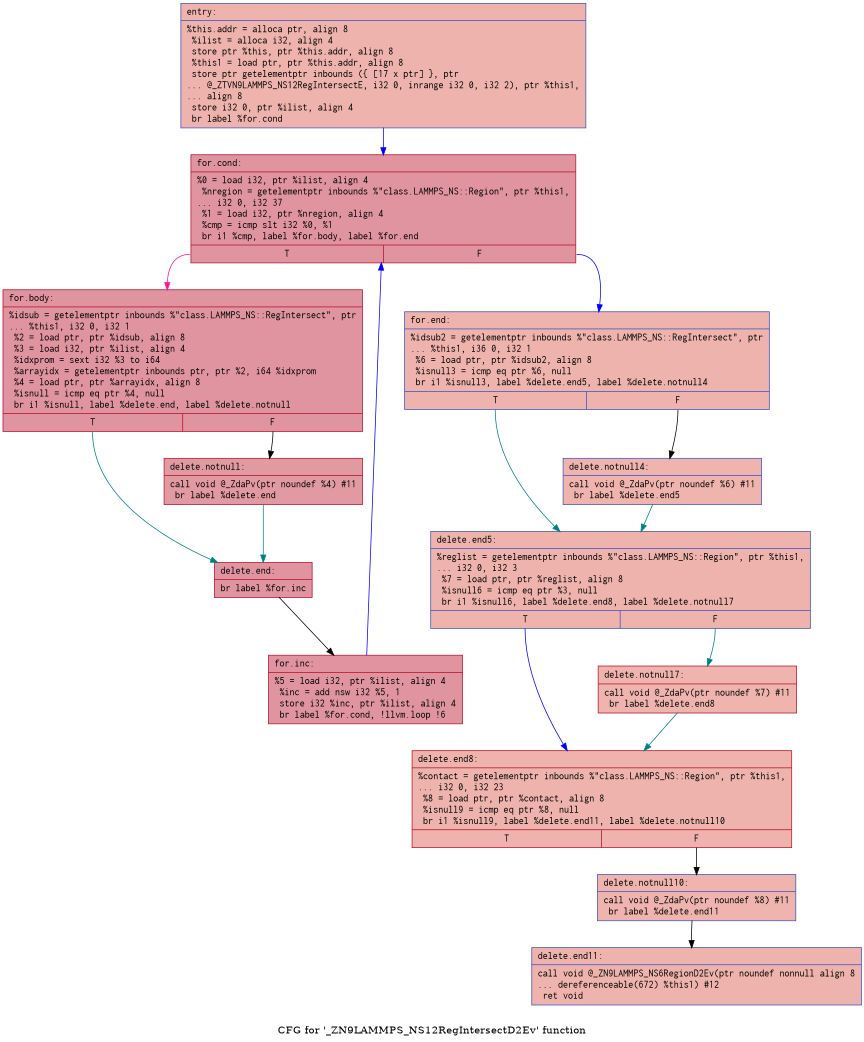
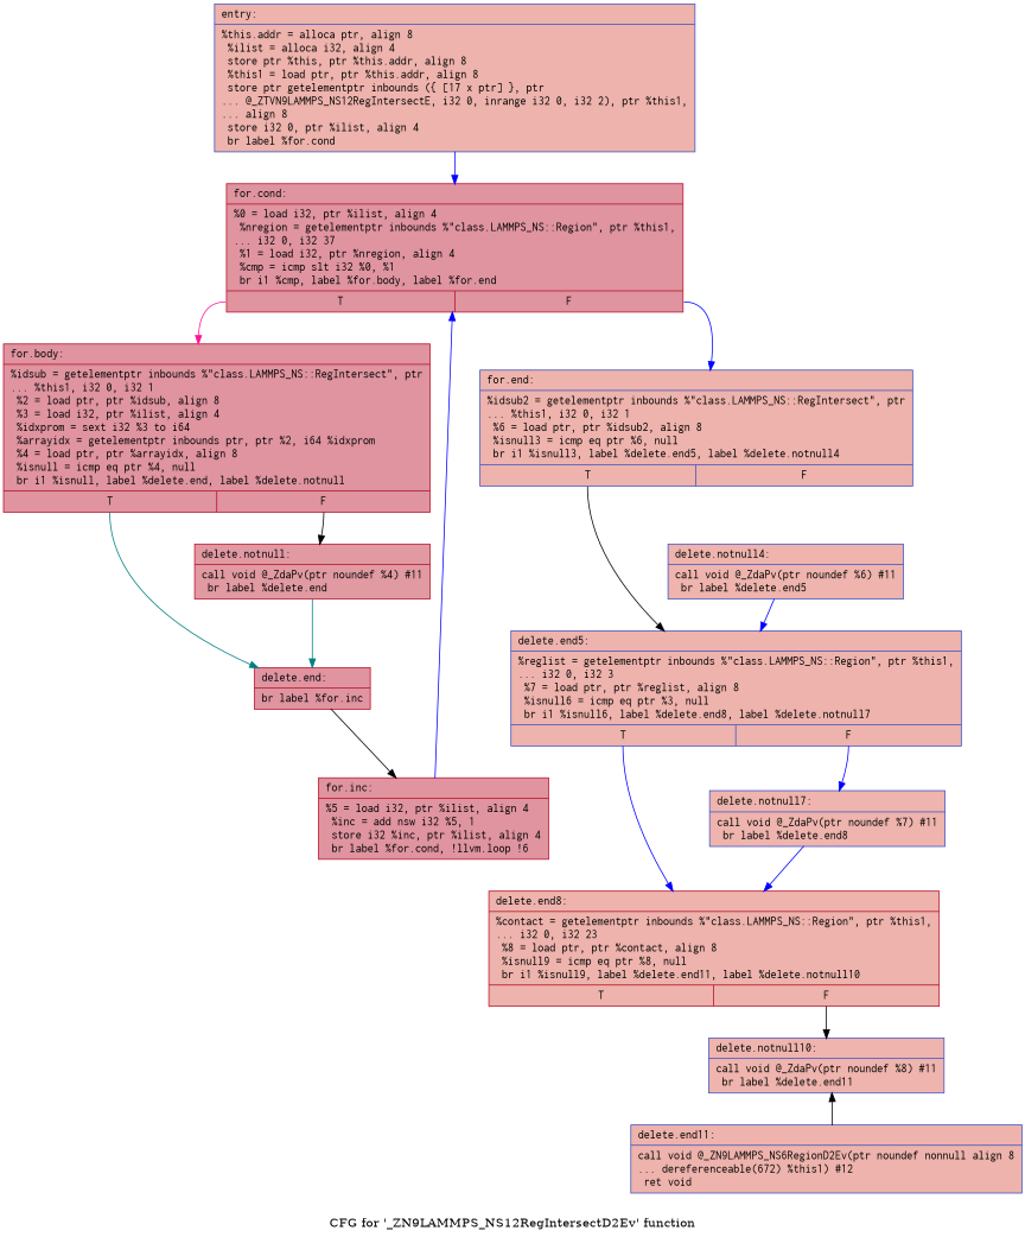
  digraph {
    label="CFG for '_ZN9LAMMPS_NS12RegIntersectD2Ev' function"
    node [color="#3d50c3ff" fillcolor="#d6524470" fontname=Courier shape=record style=filled]
    edge [color=black]
    n1 [label="{entry:\l|  %this.addr = alloca ptr, align 8\l  %ilist = alloca i32, align 4\l  store ptr %this, ptr %this.addr, align 8\l  %this1 = load ptr, ptr %this.addr, align 8\l  store ptr getelementptr inbounds (\{ [17 x ptr] \}, ptr\l... @_ZTVN9LAMMPS_NS12RegIntersectE, i32 0, inrange i32 0, i32 2), ptr %this1,\l... align 8\l  store i32 0, ptr %ilist, align 4\l  br label %for.cond\l}"]
    n2 [color="#b70d28ff" fillcolor="#b70d2870" label="{for.cond:\l|  %0 = load i32, ptr %ilist, align 4\l  %nregion = getelementptr inbounds %\"class.LAMMPS_NS::Region\", ptr %this1,\l... i32 0, i32 37\l  %1 = load i32, ptr %nregion, align 4\l  %cmp = icmp slt i32 %0, %1\l  br i1 %cmp, label %for.body, label %for.end\l|{<s0>T|<s1>F}}"]
    n3 [color="#b70d28ff" fillcolor="#b70d2870" label="{for.body:\l|  %idsub = getelementptr inbounds %\"class.LAMMPS_NS::RegIntersect\", ptr\l... %this1, i32 0, i32 1\l  %2 = load ptr, ptr %idsub, align 8\l  %3 = load i32, ptr %ilist, align 4\l  %idxprom = sext i32 %3 to i64\l  %arrayidx = getelementptr inbounds ptr, ptr %2, i64 %idxprom\l  %4 = load ptr, ptr %arrayidx, align 8\l  %isnull = icmp eq ptr %4, null\l  br i1 %isnull, label %delete.end, label %delete.notnull\l|{<s0>T|<s1>F}}"]
-   n4 [label="{for.end:\l|  %idsub2 = getelementptr inbounds %\"class.LAMMPS_NS::RegIntersect\", ptr\l... %this1, i36 0, i32 1\l  %6 = load ptr, ptr %idsub2, align 8\l  %isnull3 = icmp eq ptr %6, null\l  br i1 %isnull3, label %delete.end5, label %delete.notnull4\l|{<s0>T|<s1>F}}"]
+   n4 [label="{for.end:\l|  %idsub2 = getelementptr inbounds %\"class.LAMMPS_NS::RegIntersect\", ptr\l... %this1, i32 0, i32 1\l  %6 = load ptr, ptr %idsub2, align 8\l  %isnull3 = icmp eq ptr %6, null\l  br i1 %isnull3, label %delete.end5, label %delete.notnull4\l|{<s0>T|<s1>F}}"]
    n5 [color="#b70d28ff" fillcolor="#b70d2870" label="{delete.end:\l|  br label %for.inc\l}"]
    n6 [color="#b70d28ff" fillcolor="#bb1b2c70" label="{delete.notnull:\l|  call void @_ZdaPv(ptr noundef %4) #11\l  br label %delete.end\l}"]
    n7 [label="{delete.end5:\l|  %reglist = getelementptr inbounds %\"class.LAMMPS_NS::Region\", ptr %this1,\l... i32 0, i32 3\l  %7 = load ptr, ptr %reglist, align 8\l  %isnull6 = icmp eq ptr %3, null\l  br i1 %isnull6, label %delete.end8, label %delete.notnull7\l|{<s0>T|<s1>F}}"]
    n8 [fillcolor="#d8564670" label="{delete.notnull4:\l|  call void @_ZdaPv(ptr noundef %6) #11\l  br label %delete.end5\l}"]
    n9 [color="#b70d28ff" fillcolor="#b70d2870" label="{for.inc:\l|  %5 = load i32, ptr %ilist, align 4\l  %inc = add nsw i32 %5, 1\l  store i32 %inc, ptr %ilist, align 4\l  br label %for.cond, !llvm.loop !6\l}"]
    n10 [color="#b70d28ff" label="{delete.end8:\l|  %contact = getelementptr inbounds %\"class.LAMMPS_NS::Region\", ptr %this1,\l... i32 0, i32 23\l  %8 = load ptr, ptr %contact, align 8\l  %isnull9 = icmp eq ptr %8, null\l  br i1 %isnull9, label %delete.end11, label %delete.notnull10\l|{<s0>T|<s1>F}}"]
-   n11 [color="#b70d28ff" fillcolor="#d8564670" label="{delete.notnull7:\l|  call void @_ZdaPv(ptr noundef %7) #11\l  br label %delete.end8\l}"]
+   n11 [fillcolor="#d8564670" label="{delete.notnull7:\l|  call void @_ZdaPv(ptr noundef %7) #11\l  br label %delete.end8\l}"]
    n12 [fillcolor="#d8564670" label="{delete.notnull10:\l|  call void @_ZdaPv(ptr noundef %8) #11\l  br label %delete.end11\l}"]
    n13 [label="{delete.end11:\l|  call void @_ZN9LAMMPS_NS6RegionD2Ev(ptr noundef nonnull align 8\l... dereferenceable(672) %this1) #12\l  ret void\l}"]
    n1 -> n2 [color=blue]
    n2 -> n3 [color=deeppink tailport=s0]
    n2 -> n4 [color=blue tailport=s1]
    n3 -> n5 [color=teal tailport=s0]
    n3 -> n6 [tailport=s1]
-   n4 -> n7 [color=teal tailport=s0]
-   n4 -> n8 [tailport=s1]
+   n4 -> n7 [tailport=s0]
    n5 -> n9
    n6 -> n5 [color=teal]
    n7 -> n10 [color=blue tailport=s0]
-   n7 -> n11 [color=teal tailport=s1]
-   n8 -> n7 [color=teal]
+   n7 -> n11 [color=blue tailport=s1]
+   n8 -> n7 [color=blue]
    n9 -> n2 [color=blue]
    n10 -> n12 [tailport=s1]
-   n11 -> n10 [color=teal]
-   n12 -> n13
+   n11 -> n10 [color=blue]
+   n13 -> n12
  }
